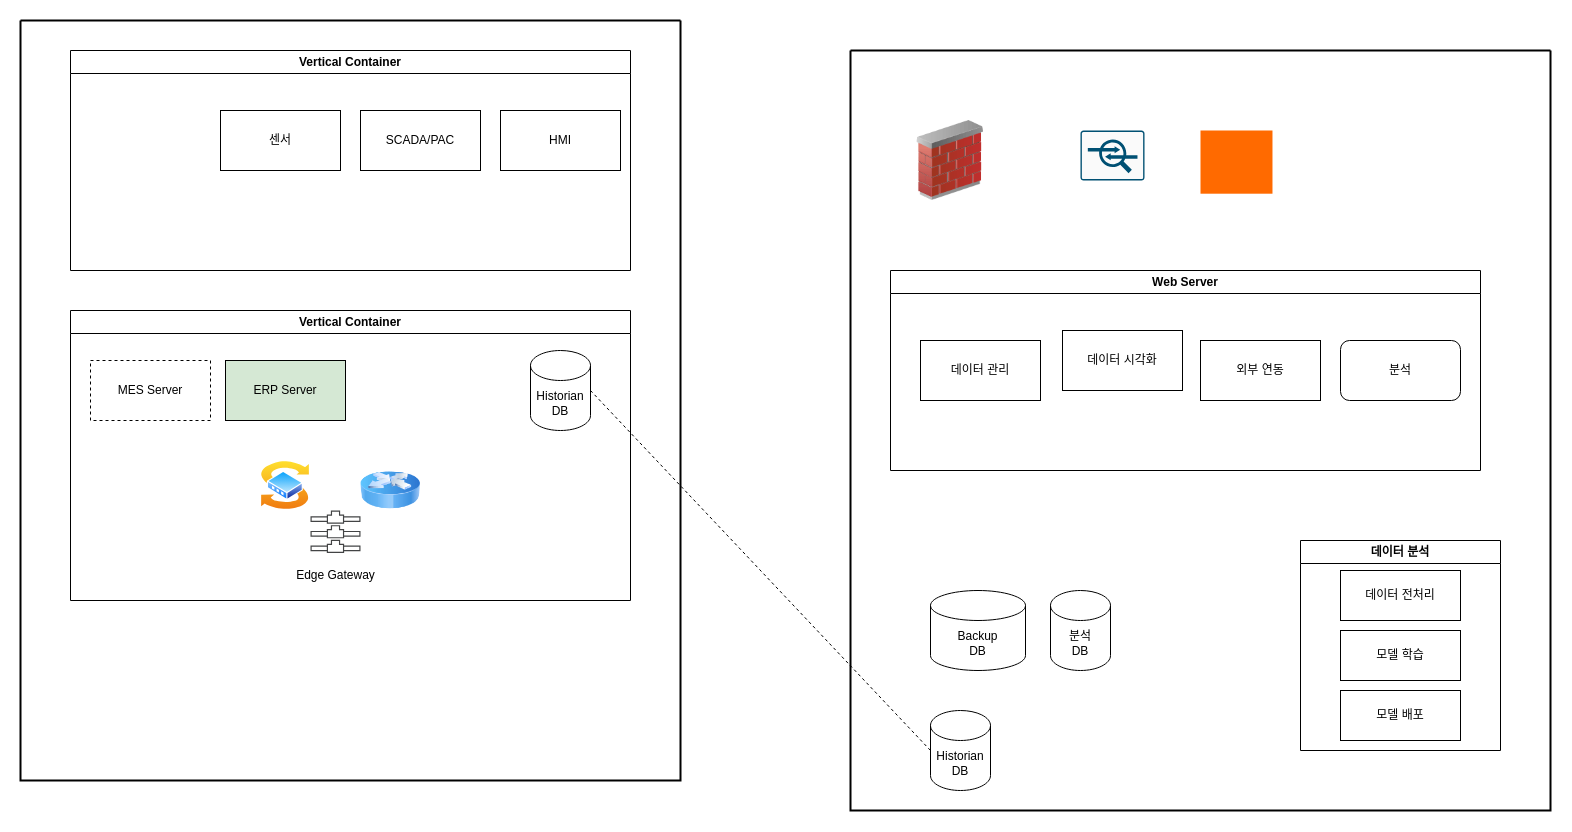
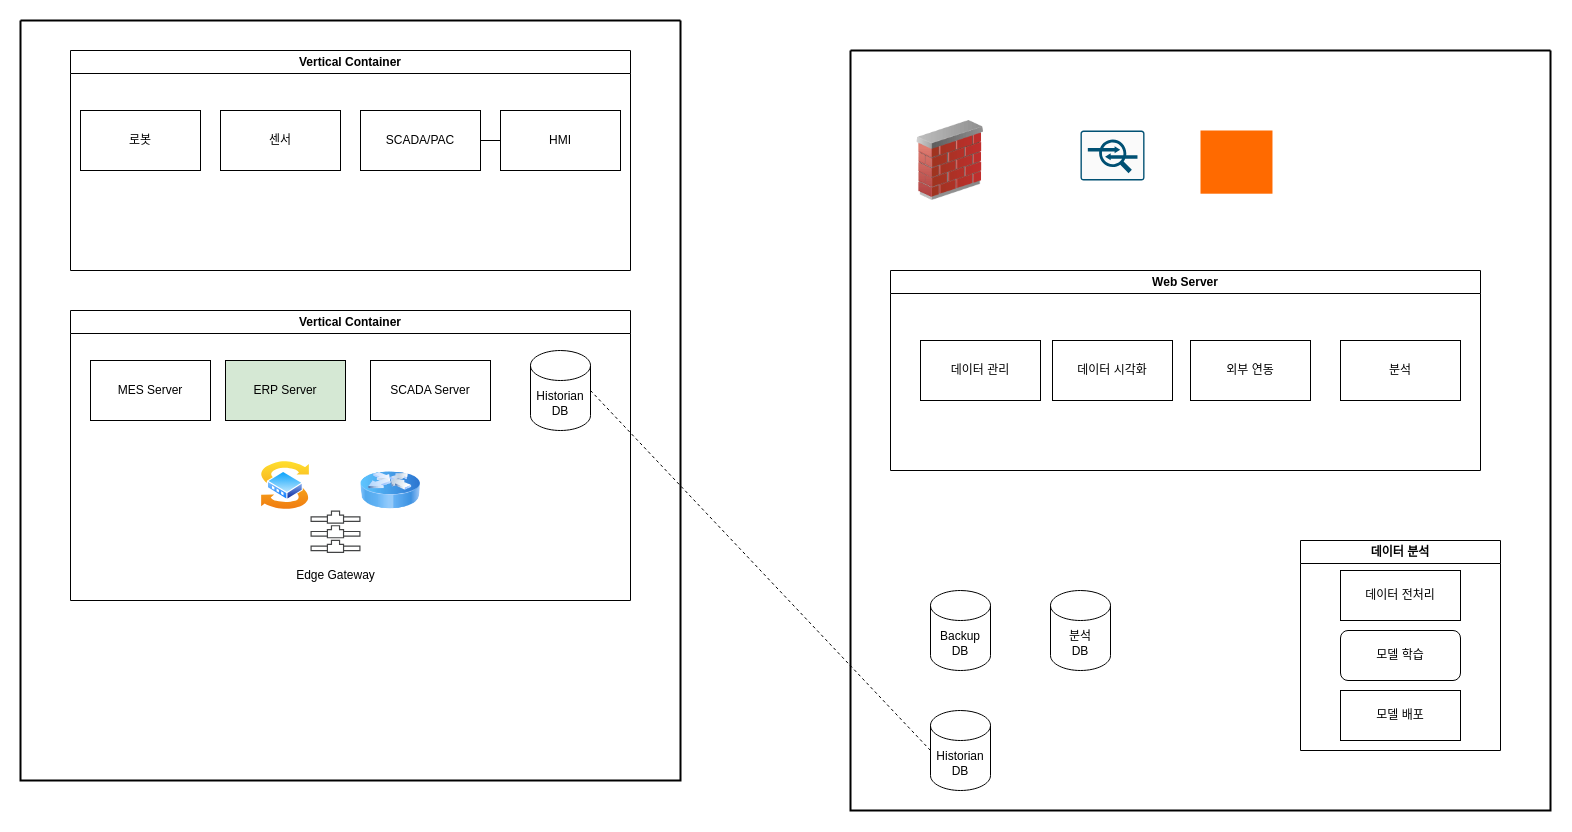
  <mxCell id="0" />
  <mxCell id="1" parent="0" />
  <mxCell id="2" value="" style="swimlane;startSize=0;strokeWidth=2;" vertex="1" parent="1"><mxGeometry x="20" y="20" width="660" height="760" as="geometry" /></mxCell>
  <mxCell id="3" value="Vertical Container" style="swimlane;whiteSpace=wrap;html=1;" vertex="1" parent="2"><mxGeometry x="50" y="30" width="560" height="220" as="geometry" /></mxCell>
+ <mxCell id="4" value="로봇" style="rounded=0;whiteSpace=wrap;html=1;" vertex="1" parent="3"><mxGeometry x="10" y="60" width="120" height="60" as="geometry" /></mxCell>
  <mxCell id="5" value="센서" style="rounded=0;whiteSpace=wrap;html=1;" vertex="1" parent="3"><mxGeometry x="150" y="60" width="120" height="60" as="geometry" /></mxCell>
+ <mxCell id="6" style="edgeStyle=orthogonalEdgeStyle;rounded=0;orthogonalLoop=1;jettySize=auto;html=1;exitX=1;exitY=0.5;exitDx=0;exitDy=0;entryX=0;entryY=0.5;entryDx=0;entryDy=0;endArrow=none;startFill=0;" edge="1" parent="3" source="7" target="8"><mxGeometry relative="1" as="geometry" /></mxCell>
  <mxCell id="7" value="SCADA/PAC" style="rounded=0;whiteSpace=wrap;html=1;" vertex="1" parent="3"><mxGeometry x="290" y="60" width="120" height="60" as="geometry" /></mxCell>
  <mxCell id="8" value="HMI" style="rounded=0;whiteSpace=wrap;html=1;" vertex="1" parent="3"><mxGeometry x="430" y="60" width="120" height="60" as="geometry" /></mxCell>
  <mxCell id="9" value="Vertical Container" style="swimlane;whiteSpace=wrap;html=1;" vertex="1" parent="2"><mxGeometry x="50" y="290" width="560" height="290" as="geometry" /></mxCell>
- <mxCell id="10" value="MES Server" style="rounded=0;whiteSpace=wrap;html=1;dashed=1;" vertex="1" parent="9"><mxGeometry x="20" y="50" width="120" height="60" as="geometry" /></mxCell>
+ <mxCell id="10" value="MES Server" style="rounded=0;whiteSpace=wrap;html=1;" vertex="1" parent="9"><mxGeometry x="20" y="50" width="120" height="60" as="geometry" /></mxCell>
+ <mxCell id="11" value="SCADA Server" style="rounded=0;whiteSpace=wrap;html=1;" vertex="1" parent="9"><mxGeometry x="300" y="50" width="120" height="60" as="geometry" /></mxCell>
  <mxCell id="12" value="Historian DB" style="shape=cylinder3;whiteSpace=wrap;html=1;boundedLbl=1;backgroundOutline=1;size=15;" vertex="1" parent="9"><mxGeometry x="460" y="40" width="60" height="80" as="geometry" /></mxCell>
  <mxCell id="13" value="" style="image;html=1;image=img/lib/clip_art/networking/Router_Icon_128x128.png" vertex="1" parent="9"><mxGeometry x="290" y="150" width="60" height="60" as="geometry" /></mxCell>
  <mxCell id="14" value="" style="image;aspect=fixed;perimeter=ellipsePerimeter;html=1;align=center;shadow=0;dashed=0;spacingTop=3;image=img/lib/active_directory/switch.svg;" vertex="1" parent="9"><mxGeometry x="190" y="150" width="50" height="50" as="geometry" /></mxCell>
  <mxCell id="15" value="ERP Server" style="rounded=0;whiteSpace=wrap;html=1;fillColor=#d5e8d4;" vertex="1" parent="9"><mxGeometry x="155" y="50" width="120" height="60" as="geometry" /></mxCell>
  <mxCell id="16" value="" style="group" vertex="1" connectable="0" parent="9"><mxGeometry x="215" y="200" width="100" height="80" as="geometry" /></mxCell>
  <mxCell id="17" value="" style="sketch=0;pointerEvents=1;shadow=0;dashed=0;html=1;strokeColor=none;fillColor=#434445;aspect=fixed;labelPosition=center;verticalLabelPosition=bottom;verticalAlign=top;align=center;outlineConnect=0;shape=mxgraph.vvd.edge_gateway;" vertex="1" parent="16"><mxGeometry x="25" width="50" height="42.5" as="geometry" /></mxCell>
  <mxCell id="18" value="Edge Gateway" style="text;html=1;align=center;verticalAlign=middle;resizable=0;points=[];autosize=1;strokeColor=none;fillColor=none;" vertex="1" parent="16"><mxGeometry y="50" width="100" height="30" as="geometry" /></mxCell>
  <mxCell id="19" value="" style="swimlane;startSize=0;strokeWidth=2;" vertex="1" parent="1"><mxGeometry x="850" y="50" width="700" height="760" as="geometry" /></mxCell>
  <mxCell id="20" value="" style="points=[];aspect=fixed;html=1;align=center;shadow=0;dashed=0;fillColor=#FF6A00;strokeColor=none;shape=mxgraph.alibaba_cloud.waf_web_application_firewall;" vertex="1" parent="19"><mxGeometry x="350" y="80" width="71.98" height="63.2" as="geometry" /></mxCell>
  <mxCell id="21" value="" style="image;html=1;image=img/lib/clip_art/networking/Firewall_02_128x128.png" vertex="1" parent="19"><mxGeometry x="60" y="70" width="80" height="80" as="geometry" /></mxCell>
  <mxCell id="22" value="" style="sketch=0;points=[[0.015,0.015,0],[0.985,0.015,0],[0.985,0.985,0],[0.015,0.985,0],[0.25,0,0],[0.5,0,0],[0.75,0,0],[1,0.25,0],[1,0.5,0],[1,0.75,0],[0.75,1,0],[0.5,1,0],[0.25,1,0],[0,0.75,0],[0,0.5,0],[0,0.25,0]];verticalLabelPosition=bottom;html=1;verticalAlign=top;aspect=fixed;align=center;pointerEvents=1;shape=mxgraph.cisco19.rect;prIcon=ips_ids;fillColor=#FAFAFA;strokeColor=#005073;" vertex="1" parent="19"><mxGeometry x="230" y="80" width="64" height="50" as="geometry" /></mxCell>
  <mxCell id="23" value="Web Server" style="swimlane;whiteSpace=wrap;html=1;" vertex="1" parent="19"><mxGeometry x="40" y="220" width="590" height="200" as="geometry" /></mxCell>
  <mxCell id="24" value="데이터 관리" style="rounded=0;whiteSpace=wrap;html=1;" vertex="1" parent="23"><mxGeometry x="30" y="70" width="120" height="60" as="geometry" /></mxCell>
- <mxCell id="25" value="데이터 시각화" style="rounded=0;whiteSpace=wrap;html=1;" vertex="1" parent="23"><mxGeometry x="172" y="60" width="120" height="60" as="geometry" /></mxCell>
- <mxCell id="26" value="외부 연동" style="rounded=0;whiteSpace=wrap;html=1;" vertex="1" parent="23"><mxGeometry x="310" y="70" width="120" height="60" as="geometry" /></mxCell>
- <mxCell id="27" value="분석" style="whiteSpace=wrap;html=1;rounded=1;" vertex="1" parent="23"><mxGeometry x="450" y="70" width="120" height="60" as="geometry" /></mxCell>
+ <mxCell id="25" value="데이터 시각화" style="rounded=0;whiteSpace=wrap;html=1;" vertex="1" parent="23"><mxGeometry x="162" y="70" width="120" height="60" as="geometry" /></mxCell>
+ <mxCell id="26" value="외부 연동" style="rounded=0;whiteSpace=wrap;html=1;" vertex="1" parent="23"><mxGeometry x="300" y="70" width="120" height="60" as="geometry" /></mxCell>
+ <mxCell id="27" value="분석" style="rounded=0;whiteSpace=wrap;html=1;" vertex="1" parent="23"><mxGeometry x="450" y="70" width="120" height="60" as="geometry" /></mxCell>
  <mxCell id="28" value="Historian DB" style="shape=cylinder3;whiteSpace=wrap;html=1;boundedLbl=1;backgroundOutline=1;size=15;" vertex="1" parent="19"><mxGeometry x="80" y="660" width="60" height="80" as="geometry" /></mxCell>
  <mxCell id="29" value="분석&lt;br&gt;DB" style="shape=cylinder3;whiteSpace=wrap;html=1;boundedLbl=1;backgroundOutline=1;size=15;" vertex="1" parent="19"><mxGeometry x="200" y="540" width="60" height="80" as="geometry" /></mxCell>
- <mxCell id="30" value="Backup&lt;div&gt;DB&lt;/div&gt;" style="shape=cylinder3;whiteSpace=wrap;html=1;boundedLbl=1;backgroundOutline=1;size=15;" vertex="1" parent="19"><mxGeometry x="80" y="540" width="95" height="80" as="geometry" /></mxCell>
+ <mxCell id="30" value="Backup&lt;div&gt;DB&lt;/div&gt;" style="shape=cylinder3;whiteSpace=wrap;html=1;boundedLbl=1;backgroundOutline=1;size=15;" vertex="1" parent="19"><mxGeometry x="80" y="540" width="60" height="80" as="geometry" /></mxCell>
  <mxCell id="31" value="데이터 분석" style="swimlane;whiteSpace=wrap;html=1;" vertex="1" parent="19"><mxGeometry x="450" y="490" width="200" height="210" as="geometry" /></mxCell>
  <mxCell id="32" value="데이터 전처리" style="whiteSpace=wrap;html=1;" vertex="1" parent="31"><mxGeometry x="40" y="30" width="120" height="50" as="geometry" /></mxCell>
- <mxCell id="33" value="모델 학습" style="whiteSpace=wrap;html=1;" vertex="1" parent="31"><mxGeometry x="40" y="90" width="120" height="50" as="geometry" /></mxCell>
+ <mxCell id="33" value="모델 학습" style="whiteSpace=wrap;html=1;rounded=1;" vertex="1" parent="31"><mxGeometry x="40" y="90" width="120" height="50" as="geometry" /></mxCell>
  <mxCell id="34" value="모델 배포" style="whiteSpace=wrap;html=1;" vertex="1" parent="31"><mxGeometry x="40" y="150" width="120" height="50" as="geometry" /></mxCell>
  <mxCell id="35" style="rounded=0;orthogonalLoop=1;jettySize=auto;html=1;exitX=1;exitY=0.5;exitDx=0;exitDy=0;exitPerimeter=0;entryX=0;entryY=0.5;entryDx=0;entryDy=0;entryPerimeter=0;endArrow=none;startFill=0;dashed=1;" edge="1" parent="1" source="12" target="28"><mxGeometry relative="1" as="geometry" /></mxCell>
